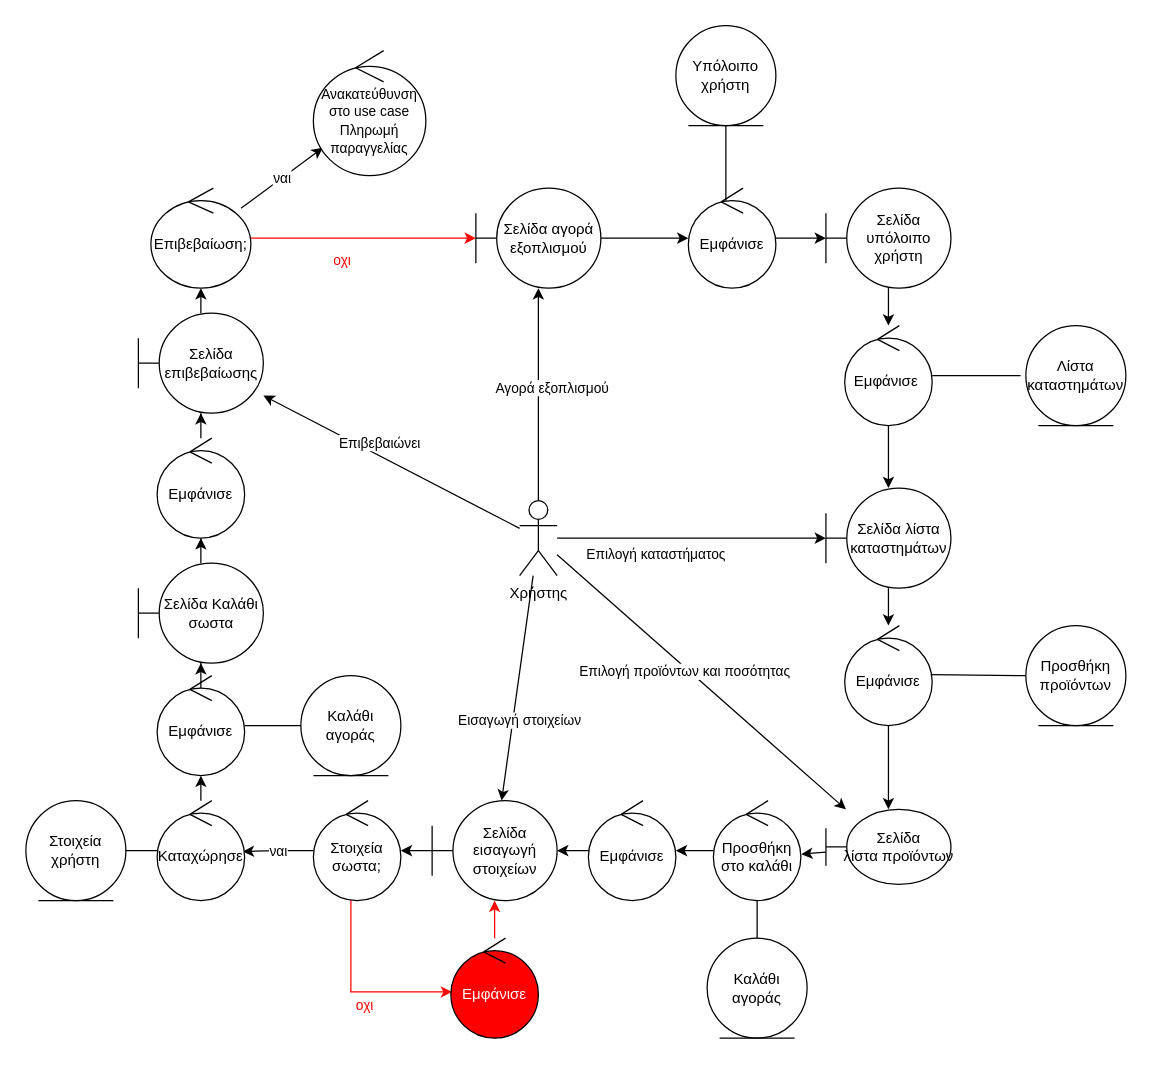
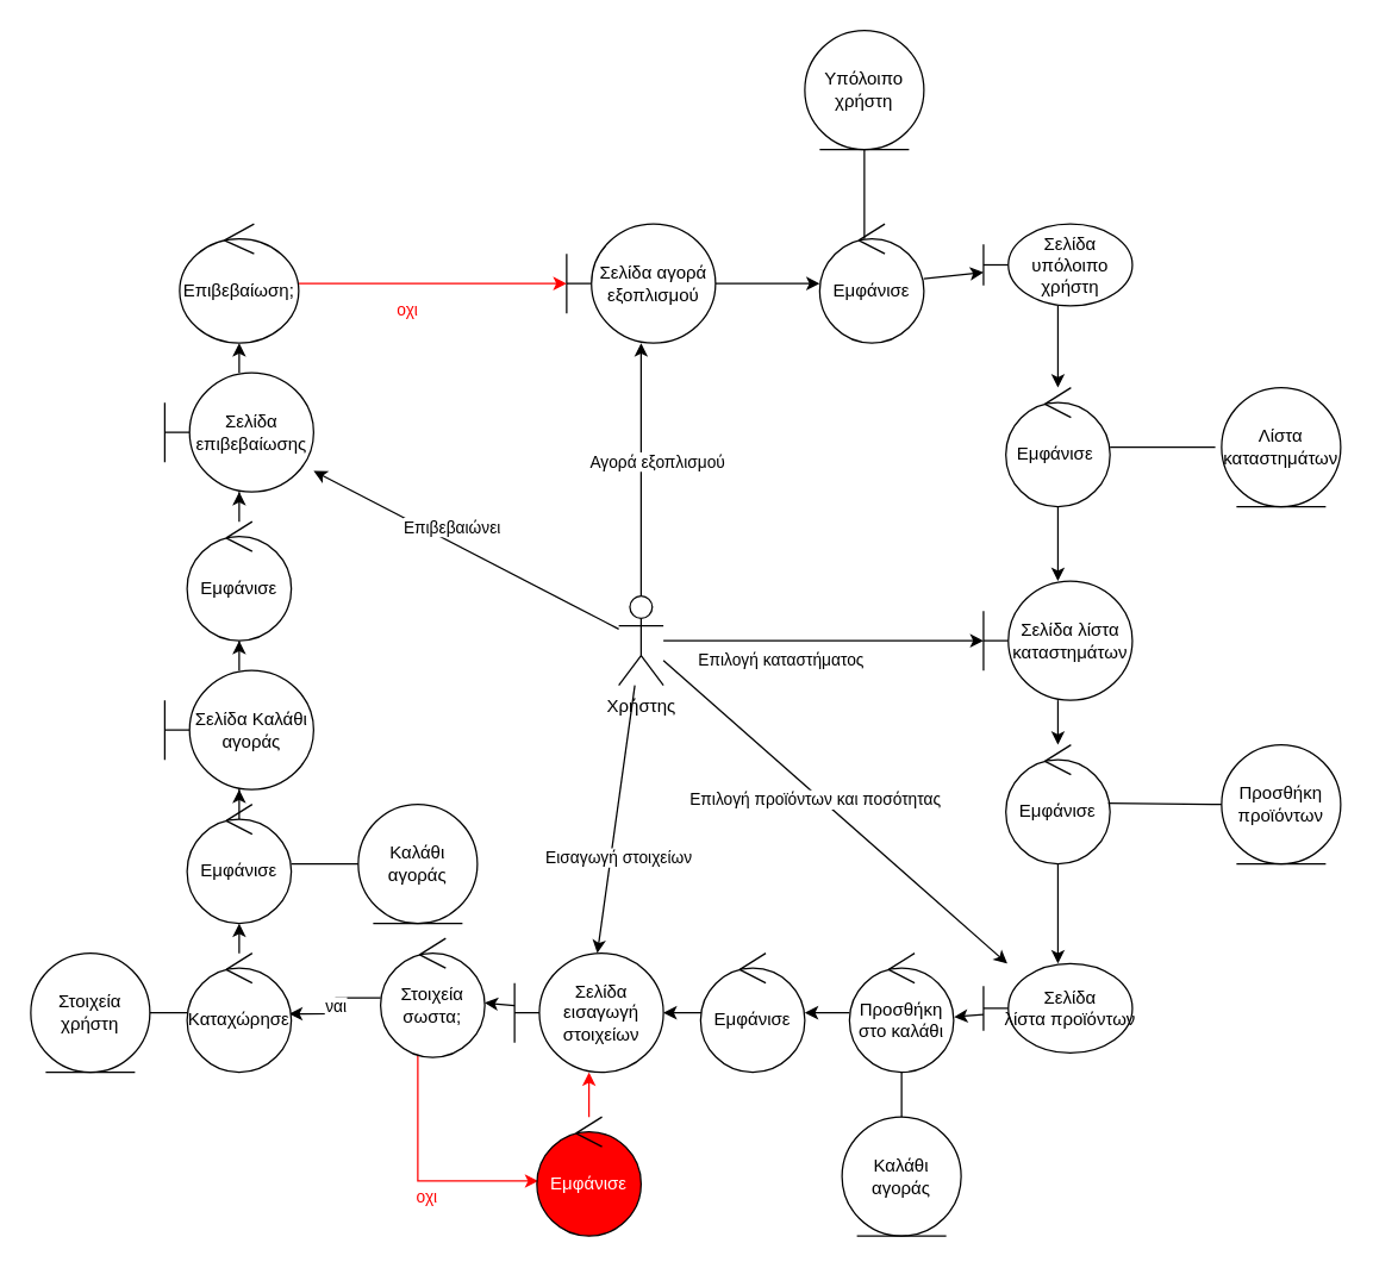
  <mxCell id="0" />
  <mxCell id="1" parent="0" />
  <mxCell id="2" value="" style="rounded=0;orthogonalLoop=1;jettySize=auto;html=1;fillColor=#FF0000;strokeColor=#000000;fontColor=#000000;" parent="1" source="12" target="14" edge="1"><mxGeometry relative="1" as="geometry" /></mxCell>
  <mxCell id="3" value="&lt;font&gt;Αγορά εξοπλισμού&lt;/font&gt;" style="edgeLabel;html=1;align=center;verticalAlign=middle;resizable=0;points=[];fontColor=#000000;" parent="2" vertex="1" connectable="0"><mxGeometry x="0.172" y="-4" relative="1" as="geometry"><mxPoint x="6" y="9" as="offset" /></mxGeometry></mxCell>
  <mxCell id="4" value="" style="edgeStyle=none;rounded=0;orthogonalLoop=1;jettySize=auto;html=1;fontColor=#000000;strokeColor=#000000;" parent="1" source="12" target="22" edge="1"><mxGeometry relative="1" as="geometry" /></mxCell>
  <mxCell id="5" value="Επιλογή καταστήματος" style="edgeLabel;html=1;align=center;verticalAlign=middle;resizable=0;points=[];fontColor=#000000;" parent="4" vertex="1" connectable="0"><mxGeometry x="-0.275" y="-2" relative="1" as="geometry"><mxPoint y="10" as="offset" /></mxGeometry></mxCell>
  <mxCell id="6" value="" style="edgeStyle=none;rounded=0;orthogonalLoop=1;jettySize=auto;html=1;fontColor=#000000;strokeColor=#000000;" parent="1" source="12" target="26" edge="1"><mxGeometry relative="1" as="geometry" /></mxCell>
  <mxCell id="7" value="Επιλογή προϊόντων και ποσότητας" style="edgeLabel;html=1;align=center;verticalAlign=middle;resizable=0;points=[];fontColor=#000000;" parent="6" vertex="1" connectable="0"><mxGeometry x="-0.101" y="-3" relative="1" as="geometry"><mxPoint as="offset" /></mxGeometry></mxCell>
  <mxCell id="8" value="" style="edgeStyle=none;rounded=0;orthogonalLoop=1;jettySize=auto;html=1;fontColor=#000000;strokeColor=#000000;" parent="1" source="12" target="30" edge="1"><mxGeometry relative="1" as="geometry" /></mxCell>
  <mxCell id="9" value="Εισαγωγή στοιχείων" style="edgeLabel;html=1;align=center;verticalAlign=middle;resizable=0;points=[];fontColor=#000000;" parent="8" vertex="1" connectable="0"><mxGeometry x="-0.124" y="-2" relative="1" as="geometry"><mxPoint x="2" y="37" as="offset" /></mxGeometry></mxCell>
  <mxCell id="10" value="" style="edgeStyle=none;rounded=0;orthogonalLoop=1;jettySize=auto;html=1;fontColor=#000000;strokeColor=#000000;" parent="1" source="12" target="38" edge="1"><mxGeometry relative="1" as="geometry" /></mxCell>
  <mxCell id="11" value="Επιβεβαιώνει" style="edgeLabel;html=1;align=center;verticalAlign=middle;resizable=0;points=[];fontColor=#000000;" parent="10" vertex="1" connectable="0"><mxGeometry x="0.397" y="-3" relative="1" as="geometry"><mxPoint x="29" y="8" as="offset" /></mxGeometry></mxCell>
  <mxCell id="12" value="Χρήστης" style="shape=umlActor;verticalLabelPosition=bottom;verticalAlign=top;html=1;outlineConnect=0;fontColor=#000000;" parent="1" vertex="1"><mxGeometry x="415" y="400" width="30" height="60" as="geometry" /></mxCell>
  <mxCell id="13" value="" style="rounded=0;orthogonalLoop=1;jettySize=auto;html=1;strokeColor=#000000;fontColor=#000000;" parent="1" source="14" target="16" edge="1"><mxGeometry relative="1" as="geometry" /></mxCell>
  <mxCell id="14" value="&lt;font&gt;Σελίδα αγορά εξοπλισμού&lt;/font&gt;" style="shape=umlBoundary;whiteSpace=wrap;html=1;strokeColor=#000000;fontColor=#000000;" parent="1" vertex="1"><mxGeometry x="380" y="150" width="100" height="80" as="geometry" /></mxCell>
  <mxCell id="15" value="" style="edgeStyle=none;rounded=0;orthogonalLoop=1;jettySize=auto;html=1;strokeColor=#000000;fontColor=#000000;" parent="1" source="16" target="18" edge="1"><mxGeometry relative="1" as="geometry" /></mxCell>
  <mxCell id="16" value="&lt;font&gt;Εμφάνισε&lt;/font&gt;" style="ellipse;shape=umlControl;whiteSpace=wrap;html=1;strokeColor=#000000;fontColor=#000000;" parent="1" vertex="1"><mxGeometry x="550" y="150" width="70" height="80" as="geometry" /></mxCell>
  <mxCell id="17" value="" style="edgeStyle=none;rounded=0;orthogonalLoop=1;jettySize=auto;html=1;strokeColor=#000000;fontColor=#000000;" parent="1" source="18" target="20" edge="1"><mxGeometry relative="1" as="geometry" /></mxCell>
- <mxCell id="18" value="&lt;font&gt;Σελίδα υπόλοιπο χρήστη&lt;/font&gt;" style="shape=umlBoundary;whiteSpace=wrap;html=1;strokeColor=#000000;fontColor=#000000;" parent="1" vertex="1"><mxGeometry x="660.05" y="150" width="100" height="80" as="geometry" /></mxCell>
+ <mxCell id="18" value="&lt;font&gt;Σελίδα υπόλοιπο χρήστη&lt;/font&gt;" style="shape=umlBoundary;whiteSpace=wrap;html=1;strokeColor=#000000;fontColor=#000000;" parent="1" vertex="1"><mxGeometry x="660.05" y="150" width="100" height="55" as="geometry" /></mxCell>
  <mxCell id="19" value="" style="edgeStyle=none;rounded=0;orthogonalLoop=1;jettySize=auto;html=1;strokeColor=#000000;fontColor=#000000;" parent="1" source="20" target="22" edge="1"><mxGeometry relative="1" as="geometry" /></mxCell>
  <mxCell id="20" value="&lt;font&gt;Εμφάνισε&amp;nbsp;&lt;/font&gt;" style="ellipse;shape=umlControl;whiteSpace=wrap;html=1;strokeColor=#000000;fontColor=#000000;" parent="1" vertex="1"><mxGeometry x="675.05" y="260" width="70" height="80" as="geometry" /></mxCell>
  <mxCell id="21" value="" style="edgeStyle=none;rounded=0;orthogonalLoop=1;jettySize=auto;html=1;exitX=0.5;exitY=1;exitDx=0;exitDy=0;exitPerimeter=0;strokeColor=#000000;fontColor=#000000;" parent="1" source="22" target="24" edge="1"><mxGeometry relative="1" as="geometry" /></mxCell>
  <mxCell id="22" value="&lt;font&gt;Σελίδα λίστα καταστημάτων&lt;/font&gt;" style="shape=umlBoundary;whiteSpace=wrap;html=1;strokeColor=#000000;fontColor=#000000;" parent="1" vertex="1"><mxGeometry x="660.05" y="390" width="100" height="80" as="geometry" /></mxCell>
  <mxCell id="23" value="" style="edgeStyle=none;rounded=0;orthogonalLoop=1;jettySize=auto;html=1;strokeColor=#000000;fontColor=#000000;" parent="1" source="24" target="26" edge="1"><mxGeometry relative="1" as="geometry" /></mxCell>
  <mxCell id="24" value="Εμφάνισε" style="ellipse;shape=umlControl;whiteSpace=wrap;html=1;strokeColor=#000000;fontColor=#000000;" parent="1" vertex="1"><mxGeometry x="675.05" y="500" width="70" height="80" as="geometry" /></mxCell>
  <mxCell id="25" value="" style="edgeStyle=none;rounded=0;orthogonalLoop=1;jettySize=auto;html=1;strokeColor=#000000;entryX=1.005;entryY=0.535;entryDx=0;entryDy=0;entryPerimeter=0;fontColor=#000000;" parent="1" source="26" target="47" edge="1"><mxGeometry relative="1" as="geometry"><mxPoint x="639.996" y="682.219" as="targetPoint" /></mxGeometry></mxCell>
  <mxCell id="26" value="&lt;font&gt;Σελίδα λίστα&amp;nbsp;προϊόντων&lt;/font&gt;" style="shape=umlBoundary;whiteSpace=wrap;html=1;strokeColor=#000000;fontColor=#000000;" parent="1" vertex="1"><mxGeometry x="660.05" y="647" width="100" height="60" as="geometry" /></mxCell>
  <mxCell id="27" value="" style="edgeStyle=none;rounded=0;orthogonalLoop=1;jettySize=auto;html=1;strokeColor=#000000;fontColor=#000000;" parent="1" source="28" target="30" edge="1"><mxGeometry relative="1" as="geometry"><mxPoint x="480" y="680" as="targetPoint" /><Array as="points"><mxPoint x="490" y="680" /></Array></mxGeometry></mxCell>
  <mxCell id="28" value="&lt;font&gt;Εμφάνισε&lt;/font&gt;" style="ellipse;shape=umlControl;whiteSpace=wrap;html=1;strokeColor=#000000;fontColor=#000000;" parent="1" vertex="1"><mxGeometry x="470" y="640" width="70" height="80" as="geometry" /></mxCell>
  <mxCell id="29" value="" style="edgeStyle=none;rounded=0;orthogonalLoop=1;jettySize=auto;html=1;strokeColor=#000000;fontColor=#000000;" parent="1" source="30" target="34" edge="1"><mxGeometry relative="1" as="geometry" /></mxCell>
  <mxCell id="30" value="&lt;font&gt;Σελίδα εισαγωγή στοιχείων&lt;/font&gt;" style="shape=umlBoundary;whiteSpace=wrap;html=1;strokeColor=#000000;fontColor=#000000;" parent="1" vertex="1"><mxGeometry x="345" y="640" width="100" height="80" as="geometry" /></mxCell>
  <mxCell id="31" style="edgeStyle=orthogonalEdgeStyle;rounded=0;orthogonalLoop=1;jettySize=auto;html=1;fontColor=#000000;strokeColor=#FF0000;entryX=0.014;entryY=0.538;entryDx=0;entryDy=0;entryPerimeter=0;" parent="1" source="34" target="66" edge="1"><mxGeometry relative="1" as="geometry"><Array as="points"><mxPoint x="280" y="793" /></Array><mxPoint x="340" y="790" as="targetPoint" /></mxGeometry></mxCell>
  <mxCell id="32" value="οχι" style="edgeLabel;html=1;align=center;verticalAlign=middle;resizable=0;points=[];fontColor=#FF0000;" parent="31" vertex="1" connectable="0"><mxGeometry x="0.082" y="-1" relative="1" as="geometry"><mxPoint y="9" as="offset" /></mxGeometry></mxCell>
  <mxCell id="33" value="&lt;font&gt;ναι&lt;/font&gt;" style="edgeStyle=orthogonalEdgeStyle;rounded=0;orthogonalLoop=1;jettySize=auto;html=1;strokeColor=#000000;entryX=0.979;entryY=0.509;entryDx=0;entryDy=0;entryPerimeter=0;fontColor=#000000;" parent="1" source="34" target="59" edge="1"><mxGeometry relative="1" as="geometry"><mxPoint x="230" y="650" as="targetPoint" /></mxGeometry></mxCell>
- <mxCell id="34" value="&lt;font&gt;Στοιχεία σωστα;&lt;/font&gt;" style="ellipse;shape=umlControl;whiteSpace=wrap;html=1;strokeColor=#000000;fontColor=#000000;" parent="1" vertex="1"><mxGeometry x="250" y="640" width="70" height="80" as="geometry" /></mxCell>
+ <mxCell id="34" value="&lt;font&gt;Στοιχεία σωστα;&lt;/font&gt;" style="ellipse;shape=umlControl;whiteSpace=wrap;html=1;strokeColor=#000000;fontColor=#000000;" parent="1" vertex="1"><mxGeometry x="255" y="630" width="70" height="80" as="geometry" /></mxCell>
  <mxCell id="35" value="" style="edgeStyle=orthogonalEdgeStyle;rounded=0;orthogonalLoop=1;jettySize=auto;html=1;fontColor=#000000;strokeColor=#000000;" parent="1" source="36" target="49" edge="1"><mxGeometry relative="1" as="geometry" /></mxCell>
  <mxCell id="36" value="&lt;font&gt;Εμφάνισε&lt;/font&gt;" style="ellipse;shape=umlControl;whiteSpace=wrap;html=1;strokeColor=#000000;fontColor=#000000;" parent="1" vertex="1"><mxGeometry x="125" y="540" width="70" height="80" as="geometry" /></mxCell>
  <mxCell id="37" value="" style="rounded=0;orthogonalLoop=1;jettySize=auto;html=1;strokeColor=#000000;fontColor=#000000;" parent="1" source="38" target="43" edge="1"><mxGeometry relative="1" as="geometry" /></mxCell>
  <mxCell id="38" value="&lt;font&gt;Σελίδα επιβεβαίωσης&lt;/font&gt;" style="shape=umlBoundary;whiteSpace=wrap;html=1;strokeColor=#000000;fontColor=#000000;" parent="1" vertex="1"><mxGeometry x="110" y="250" width="100" height="80" as="geometry" /></mxCell>
  <mxCell id="39" value="" style="edgeStyle=none;rounded=0;orthogonalLoop=1;jettySize=auto;html=1;fontColor=#000000;strokeColor=#FF0000;" parent="1" source="43" target="14" edge="1"><mxGeometry relative="1" as="geometry" /></mxCell>
  <mxCell id="40" value="οχι" style="edgeLabel;html=1;align=center;verticalAlign=middle;resizable=0;points=[];fontColor=#FF0000;" parent="39" vertex="1" connectable="0"><mxGeometry x="-0.208" relative="1" as="geometry"><mxPoint x="1" y="17" as="offset" /></mxGeometry></mxCell>
  <mxCell id="41" value="" style="edgeStyle=none;rounded=0;orthogonalLoop=1;jettySize=auto;html=1;fontColor=#000000;" parent="1" edge="1"><mxGeometry relative="1" as="geometry"><mxPoint x="168.002" y="220.07" as="sourcePoint" /><mxPoint x="168.889" y="220" as="targetPoint" /></mxGeometry></mxCell>
- <mxCell id="42" value="ναι" style="rounded=0;orthogonalLoop=1;jettySize=auto;html=1;strokeColor=#000000;fontColor=#000000;fillColor=#FF0000;" parent="1" source="43" target="52" edge="1"><mxGeometry relative="1" as="geometry" /></mxCell>
  <mxCell id="43" value="&lt;font&gt;Επιβεβαίωση;&lt;/font&gt;" style="ellipse;shape=umlControl;whiteSpace=wrap;html=1;strokeColor=#000000;fontColor=#000000;" parent="1" vertex="1"><mxGeometry x="120" y="150" width="80" height="80" as="geometry" /></mxCell>
  <mxCell id="44" value="Καλάθι αγοράς" style="ellipse;shape=umlEntity;whiteSpace=wrap;html=1;strokeColor=#000000;fontColor=#000000;" parent="1" vertex="1"><mxGeometry x="565" y="750" width="80" height="80" as="geometry" /></mxCell>
  <mxCell id="45" value="" style="edgeStyle=orthogonalEdgeStyle;rounded=0;orthogonalLoop=1;jettySize=auto;html=1;strokeColor=#000000;fontColor=#000000;fillColor=#FF0000;" parent="1" source="47" target="28" edge="1"><mxGeometry relative="1" as="geometry" /></mxCell>
  <mxCell id="46" value="" style="edgeStyle=orthogonalEdgeStyle;rounded=0;orthogonalLoop=1;jettySize=auto;html=1;strokeColor=#000000;fontColor=#000000;fillColor=#FF0000;endArrow=none;endFill=0;" parent="1" source="47" target="44" edge="1"><mxGeometry relative="1" as="geometry" /></mxCell>
  <mxCell id="47" value="Προσθήκη στο καλάθι" style="ellipse;shape=umlControl;whiteSpace=wrap;html=1;strokeColor=#000000;fontColor=#000000;" parent="1" vertex="1"><mxGeometry x="570" y="640" width="70" height="80" as="geometry" /></mxCell>
  <mxCell id="48" value="" style="edgeStyle=orthogonalEdgeStyle;rounded=0;orthogonalLoop=1;jettySize=auto;html=1;strokeColor=#000000;fontColor=#000000;fillColor=#FF0000;" parent="1" source="49" target="51" edge="1"><mxGeometry relative="1" as="geometry" /></mxCell>
- <mxCell id="49" value="Σελίδα Καλάθι σωστα" style="shape=umlBoundary;whiteSpace=wrap;html=1;strokeColor=#000000;fontColor=#000000;" parent="1" vertex="1"><mxGeometry x="110" y="450" width="100" height="80" as="geometry" /></mxCell>
+ <mxCell id="49" value="Σελίδα Καλάθι αγοράς" style="shape=umlBoundary;whiteSpace=wrap;html=1;strokeColor=#000000;fontColor=#000000;" parent="1" vertex="1"><mxGeometry x="110" y="450" width="100" height="80" as="geometry" /></mxCell>
  <mxCell id="50" value="" style="edgeStyle=orthogonalEdgeStyle;rounded=0;orthogonalLoop=1;jettySize=auto;html=1;strokeColor=#000000;fontColor=#000000;fillColor=#FF0000;" parent="1" source="51" target="38" edge="1"><mxGeometry relative="1" as="geometry" /></mxCell>
  <mxCell id="51" value="Εμφάνισε" style="ellipse;shape=umlControl;whiteSpace=wrap;html=1;strokeColor=#000000;fontColor=#000000;" parent="1" vertex="1"><mxGeometry x="125" y="350" width="70" height="80" as="geometry" /></mxCell>
- <mxCell id="52" value="&lt;font style=&quot;font-size: 11px;&quot;&gt;Ανακατεύθυνση στο use case Πληρωμή παραγγελίας&lt;/font&gt;" style="ellipse;shape=umlControl;whiteSpace=wrap;html=1;strokeColor=#000000;fontColor=#000000;" parent="1" vertex="1"><mxGeometry x="250" y="40" width="90" height="100" as="geometry" /></mxCell>
  <mxCell id="53" value="Υπόλοιπο χρήστη" style="ellipse;shape=umlEntity;whiteSpace=wrap;html=1;fontColor=#000000;strokeColor=#000000;" parent="1" vertex="1"><mxGeometry x="540" y="20" width="80" height="80" as="geometry" /></mxCell>
  <mxCell id="54" value="Λίστα καταστημάτων" style="ellipse;shape=umlEntity;whiteSpace=wrap;html=1;fontColor=#000000;strokeColor=#000000;" parent="1" vertex="1"><mxGeometry x="820" y="260" width="80" height="80" as="geometry" /></mxCell>
  <mxCell id="55" value="Προσθήκη προϊόντων" style="ellipse;shape=umlEntity;whiteSpace=wrap;html=1;fontColor=#000000;strokeColor=#000000;" parent="1" vertex="1"><mxGeometry x="820" y="500" width="80" height="80" as="geometry" /></mxCell>
  <mxCell id="56" value="Στοιχεία χρήστη" style="ellipse;shape=umlEntity;whiteSpace=wrap;html=1;fontColor=#000000;strokeColor=#000000;" parent="1" vertex="1"><mxGeometry y="640" width="80" height="80" as="geometry" x="20" /></mxCell>
  <mxCell id="57" value="" style="edgeStyle=orthogonalEdgeStyle;rounded=0;orthogonalLoop=1;jettySize=auto;html=1;fontColor=#000000;strokeColor=#000000;" parent="1" source="59" edge="1"><mxGeometry relative="1" as="geometry"><mxPoint x="160" y="620" as="targetPoint" /></mxGeometry></mxCell>
  <mxCell id="58" value="" style="edgeStyle=orthogonalEdgeStyle;rounded=0;orthogonalLoop=1;jettySize=auto;html=1;endArrow=none;endFill=0;fontColor=#000000;strokeColor=#000000;" parent="1" source="59" target="56" edge="1"><mxGeometry relative="1" as="geometry" /></mxCell>
  <mxCell id="59" value="Καταχώρησε" style="ellipse;shape=umlControl;whiteSpace=wrap;html=1;fontColor=#000000;strokeColor=#000000;" parent="1" vertex="1"><mxGeometry x="125" y="640" width="70" height="80" as="geometry" /></mxCell>
  <mxCell id="60" value="" style="endArrow=none;html=1;rounded=0;entryX=0;entryY=0.5;entryDx=0;entryDy=0;exitX=0.983;exitY=0.49;exitDx=0;exitDy=0;exitPerimeter=0;fontColor=#000000;strokeColor=#000000;" parent="1" source="24" target="55" edge="1"><mxGeometry width="50" height="50" relative="1" as="geometry"><mxPoint x="750" y="540" as="sourcePoint" /><mxPoint x="810" y="490" as="targetPoint" /></mxGeometry></mxCell>
  <mxCell id="61" value="" style="endArrow=none;html=1;rounded=0;fontColor=#000000;strokeColor=#000000;" parent="1" source="20" edge="1"><mxGeometry width="50" height="50" relative="1" as="geometry"><mxPoint x="745.05" y="350" as="sourcePoint" /><mxPoint x="815.761" y="300" as="targetPoint" /></mxGeometry></mxCell>
  <mxCell id="62" value="" style="endArrow=none;html=1;rounded=0;exitX=0.429;exitY=0.125;exitDx=0;exitDy=0;exitPerimeter=0;fontColor=#000000;strokeColor=#000000;" parent="1" source="16" edge="1"><mxGeometry width="50" height="50" relative="1" as="geometry"><mxPoint x="530" y="150" as="sourcePoint" /><mxPoint x="580" y="100" as="targetPoint" /></mxGeometry></mxCell>
  <mxCell id="63" value="Καλάθι αγοράς" style="ellipse;shape=umlEntity;whiteSpace=wrap;html=1;strokeColor=#000000;fontColor=#000000;" parent="1" vertex="1"><mxGeometry x="240" y="540" width="80" height="80" as="geometry" /></mxCell>
  <mxCell id="64" value="" style="endArrow=none;html=1;rounded=0;fontColor=#000000;strokeColor=#000000;" parent="1" edge="1"><mxGeometry width="50" height="50" relative="1" as="geometry"><mxPoint x="195" y="580" as="sourcePoint" /><mxPoint x="240" y="580" as="targetPoint" /></mxGeometry></mxCell>
  <mxCell id="65" value="" style="edgeStyle=orthogonalEdgeStyle;rounded=0;orthogonalLoop=1;jettySize=auto;html=1;strokeColor=#FF0000;" parent="1" source="66" target="30" edge="1"><mxGeometry relative="1" as="geometry" /></mxCell>
  <mxCell id="66" value="&lt;font color=&quot;#ffffff&quot;&gt;Εμφάνισε&lt;/font&gt;" style="ellipse;shape=umlControl;whiteSpace=wrap;html=1;fillColor=#FF0000;" parent="1" vertex="1"><mxGeometry x="360" y="750" width="70" height="80" as="geometry" /></mxCell>
